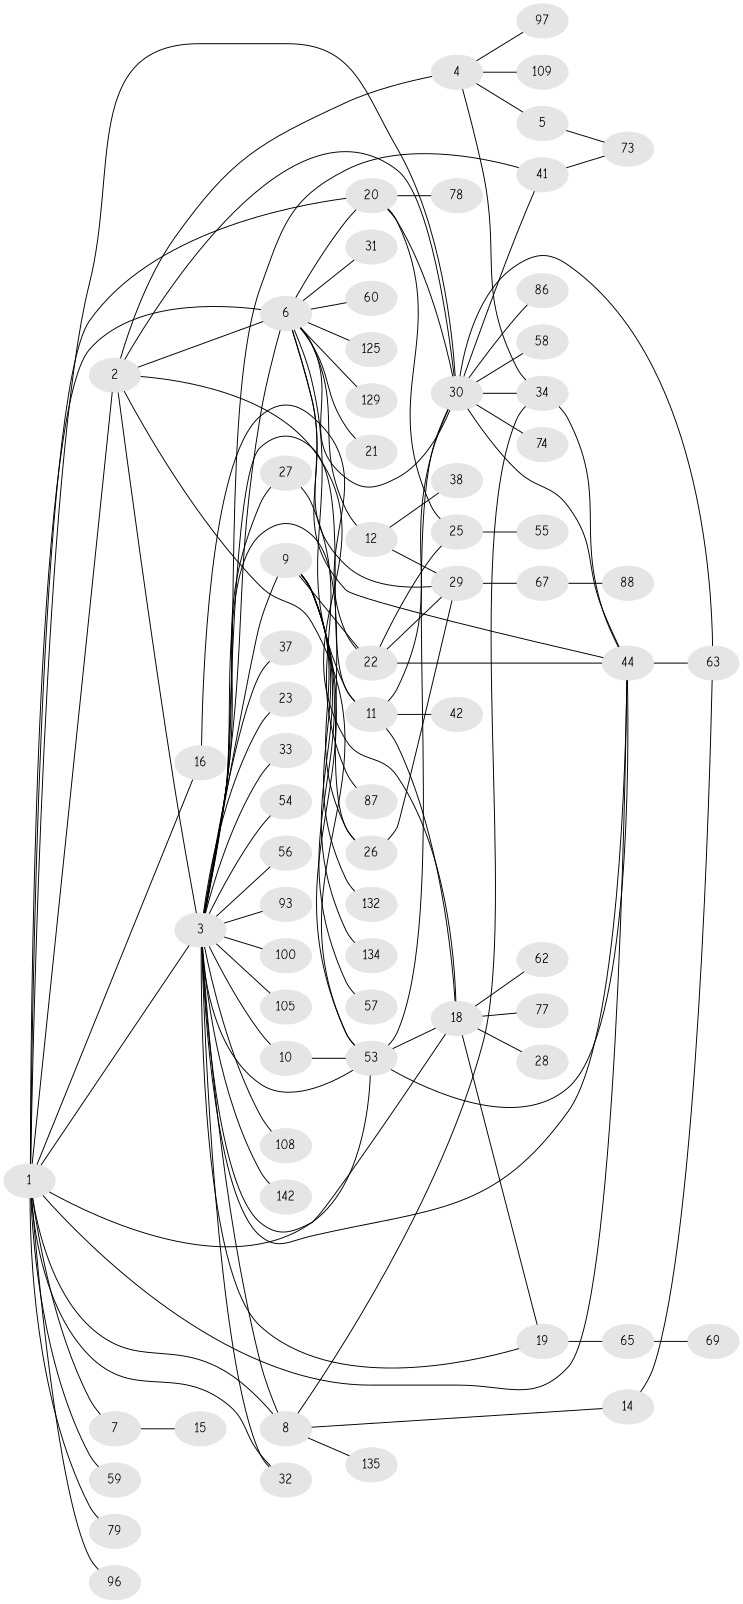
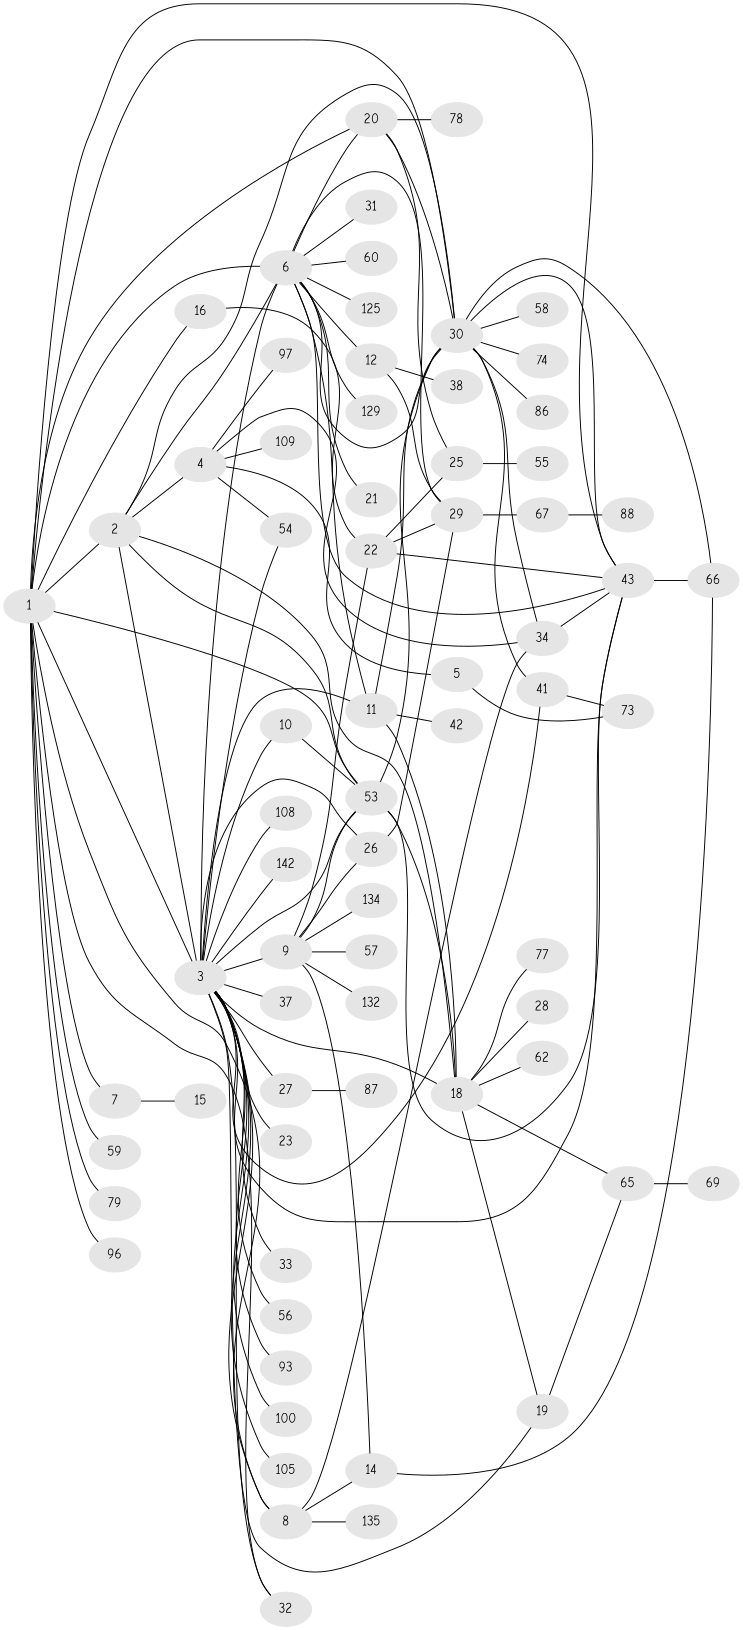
  graph {
    fontname="Comic Neue"
    rankdir=LR
    node [color=gray90 fontname="Comic Neue" style=filled]
    edge [fontname="Comic Neue"]
    1 [super="+47"]
    2 [super="+53+138+143+140+111"]
    3 [super="+80"]
    6
    7
    8 [super="+49"]
    n7 [label=53 super="+112+122+45"]
    16
    20 [super="+90+39"]
    30 [super="+82+68+37"]
    32
-   44 [super="+52+115+103+113+66"]
+   44 [super="+52+115+103+113+66" label=43]
    59 [super="+128"]
    79
    96
    4
    18 [super="+24+84+126+124"]
    9
    10
    11 [super="+85+70"]
    n21 [label=37]
    19 [super="+46+36"]
    23
    26 [super="+40"]
    27 [super="+75"]
    33
    41 [super="+83+51+104+61"]
    54
    56
    93
    100
    105
    108
    142
    12
    21
    29 [super="+107+127+48"]
    31
    60
    125
    129
    15
    34 [super="+71"]
    14 [super="+35"]
    135
    22 [super="+43"]
    25 [super="+50"]
    78
-   63 [super="+106"]
+   63 [super="+106" label=66]
    58
    74
    86
    5
    97
    109
    28
    62
    65 [super="+123"]
    77
    57
    132
    134
    42
    87
    73
    38
    67
    69
    55
    88 [super="+131"]
    1 -- 2
    1 -- 3
    1 -- 6 [weight=3]
    1 -- 7
    1 -- 8 [weight=2]
    1 -- n7
    1 -- 16
    1 -- 20
    1 -- 30 [weight=2]
    1 -- 32
    1 -- 44
    1 -- 59
    1 -- 79
    1 -- 96
    2 -- 3
    2 -- 6 [weight=2]
    2 -- n7
    2 -- 30
    2 -- 4
    2 -- 18
    3 -- 6
    3 -- 8
    3 -- n7
    3 -- 32
    3 -- 44
    3 -- 18
    3 -- 9
    3 -- 10
    3 -- 11
    3 -- n21
    3 -- 19 [weight=2]
    3 -- 23
    3 -- 26
    3 -- 27
    3 -- 33
    3 -- 41
    3 -- 54
    3 -- 56
    3 -- 93
    3 -- 100
    3 -- 105
    3 -- 108
    3 -- 142
    6 -- 20
    6 -- 30
    6 -- 44
    6 -- 11
    6 -- 12
    6 -- 21
    6 -- 29
    6 -- 31
    6 -- 60
    6 -- 125
    6 -- 129
    7 -- 15
    8 -- 34
    8 -- 14
    8 -- 135
    n7 -- 30 [weight=2]
    n7 -- 44 [weight=2]
    n7 -- 18
    16 -- 22
    20 -- 30
    20 -- 25
    20 -- 78
    30 -- 44 [weight=2]
    30 -- 41
    30 -- 34
    30 -- 63
    30 -- 58
    30 -- 74 [weight=2]
    30 -- 86
    44 -- 63
+   4 -- 54
    4 -- 34
    4 -- 5
    4 -- 97
    4 -- 109
    18 -- 19
    18 -- 28
    18 -- 62
+   18 -- 65
    18 -- 77
    9 -- n7
    9 -- 26
+   9 -- 14
    9 -- 22
    9 -- 57
    9 -- 132
    9 -- 134
    10 -- n7
    11 -- 30
    11 -- 18
    11 -- 42
    19 -- 65
    26 -- 29
    27 -- 87
    41 -- 73
    12 -- 29
    12 -- 38
    29 -- 67
    34 -- 44
    14 -- 63
    22 -- 44 [weight=2]
    22 -- 29
    22 -- 25
    25 -- 55
    5 -- 73
    65 -- 69
    67 -- 88
  }
